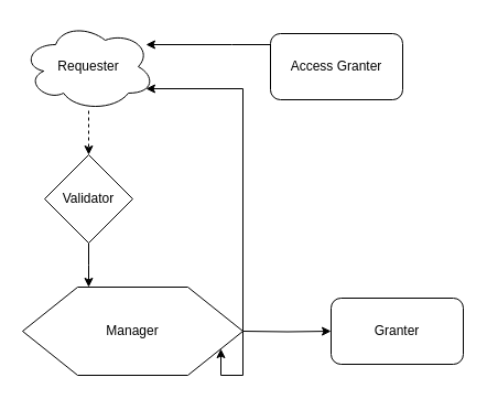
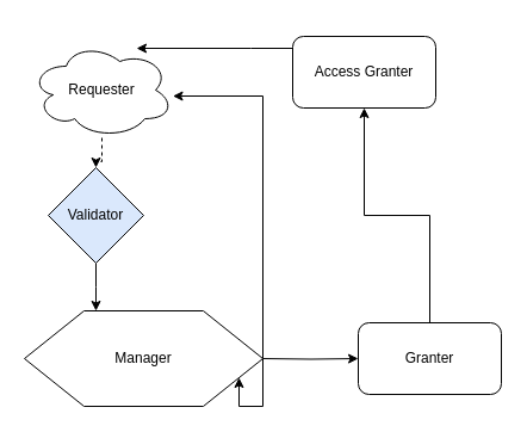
  <mxCell id="0" />
  <mxCell id="1" parent="0" />
  <mxCell id="2" style="edgeStyle=orthogonalEdgeStyle;rounded=0;orthogonalLoop=1;jettySize=auto;html=1;dashed=1;" edge="1" parent="1" source="3" target="5"><mxGeometry relative="1" as="geometry" /></mxCell>
- <mxCell id="3" value="Requester" style="ellipse;shape=cloud;whiteSpace=wrap;html=1;strokeColor=#000000;" vertex="1" parent="1"><mxGeometry x="20" y="20" width="120" height="80" as="geometry" /></mxCell>
+ <mxCell id="3" value="Requester" style="ellipse;shape=cloud;whiteSpace=wrap;html=1;strokeColor=#000000;" vertex="1" parent="1"><mxGeometry x="25" y="35" width="120" height="80" as="geometry" /></mxCell>
  <mxCell id="4" style="edgeStyle=orthogonalEdgeStyle;rounded=0;orthogonalLoop=1;jettySize=auto;html=1;" edge="1" parent="1" source="5"><mxGeometry relative="1" as="geometry"><mxPoint x="80" y="260" as="targetPoint" /></mxGeometry></mxCell>
- <mxCell id="5" value="Validator" style="rhombus;whiteSpace=wrap;html=1;strokeColor=#000000;" vertex="1" parent="1"><mxGeometry x="40" y="140" width="80" height="80" as="geometry" /></mxCell>
+ <mxCell id="5" value="Validator" style="rhombus;whiteSpace=wrap;html=1;strokeColor=#000000;fillColor=#dae8fc;" vertex="1" parent="1"><mxGeometry x="40" y="140" width="80" height="80" as="geometry" /></mxCell>
+ <mxCell id="6" style="edgeStyle=orthogonalEdgeStyle;rounded=0;orthogonalLoop=1;jettySize=auto;html=1;" edge="1" parent="1" source="7" target="9"><mxGeometry relative="1" as="geometry" /></mxCell>
  <mxCell id="7" value="Granter" style="rounded=1;whiteSpace=wrap;html=1;strokeColor=#000000;" vertex="1" parent="1"><mxGeometry x="300" y="270" width="120" height="60" as="geometry" /></mxCell>
  <mxCell id="8" style="edgeStyle=orthogonalEdgeStyle;rounded=0;orthogonalLoop=1;jettySize=auto;html=1;" edge="1" parent="1" source="9" target="3"><mxGeometry relative="1" as="geometry"><Array as="points"><mxPoint x="210" y="40" /><mxPoint x="210" y="40" /></Array></mxGeometry></mxCell>
  <mxCell id="9" value="Access Granter" style="rounded=1;whiteSpace=wrap;html=1;strokeColor=#000000;" vertex="1" parent="1"><mxGeometry x="245" y="30" width="120" height="60" as="geometry" /></mxCell>
  <mxCell id="10" style="edgeStyle=orthogonalEdgeStyle;rounded=0;orthogonalLoop=1;jettySize=auto;html=1;" edge="1" parent="1" target="7"><mxGeometry relative="1" as="geometry"><mxPoint x="220" y="300" as="sourcePoint" /></mxGeometry></mxCell>
  <mxCell id="11" style="edgeStyle=orthogonalEdgeStyle;rounded=0;orthogonalLoop=1;jettySize=auto;html=1;" edge="1" parent="1" target="3"><mxGeometry relative="1" as="geometry"><Array as="points"><mxPoint x="220" y="80" /></Array><mxPoint x="220" y="300" as="sourcePoint" /></mxGeometry></mxCell>
  <mxCell id="12" style="edgeStyle=orthogonalEdgeStyle;rounded=0;orthogonalLoop=1;jettySize=auto;html=1;entryX=1;entryY=0.75;entryDx=0;entryDy=0;exitX=1;exitY=0.5;exitDx=0;exitDy=0;" edge="1" parent="1" target="13"><mxGeometry relative="1" as="geometry"><Array as="points"><mxPoint x="220" y="340" /><mxPoint x="200" y="340" /></Array><mxPoint x="220" y="300" as="sourcePoint" /><mxPoint x="160" y="320" as="targetPoint" /></mxGeometry></mxCell>
  <mxCell id="13" value="&lt;div align=&quot;center&quot;&gt;Manager&lt;/div&gt;" style="shape=hexagon;perimeter=hexagonPerimeter2;whiteSpace=wrap;html=1;strokeColor=#000000;strokeWidth=1;align=center;" vertex="1" parent="1"><mxGeometry x="20" y="260" width="200" height="80" as="geometry" /></mxCell>
